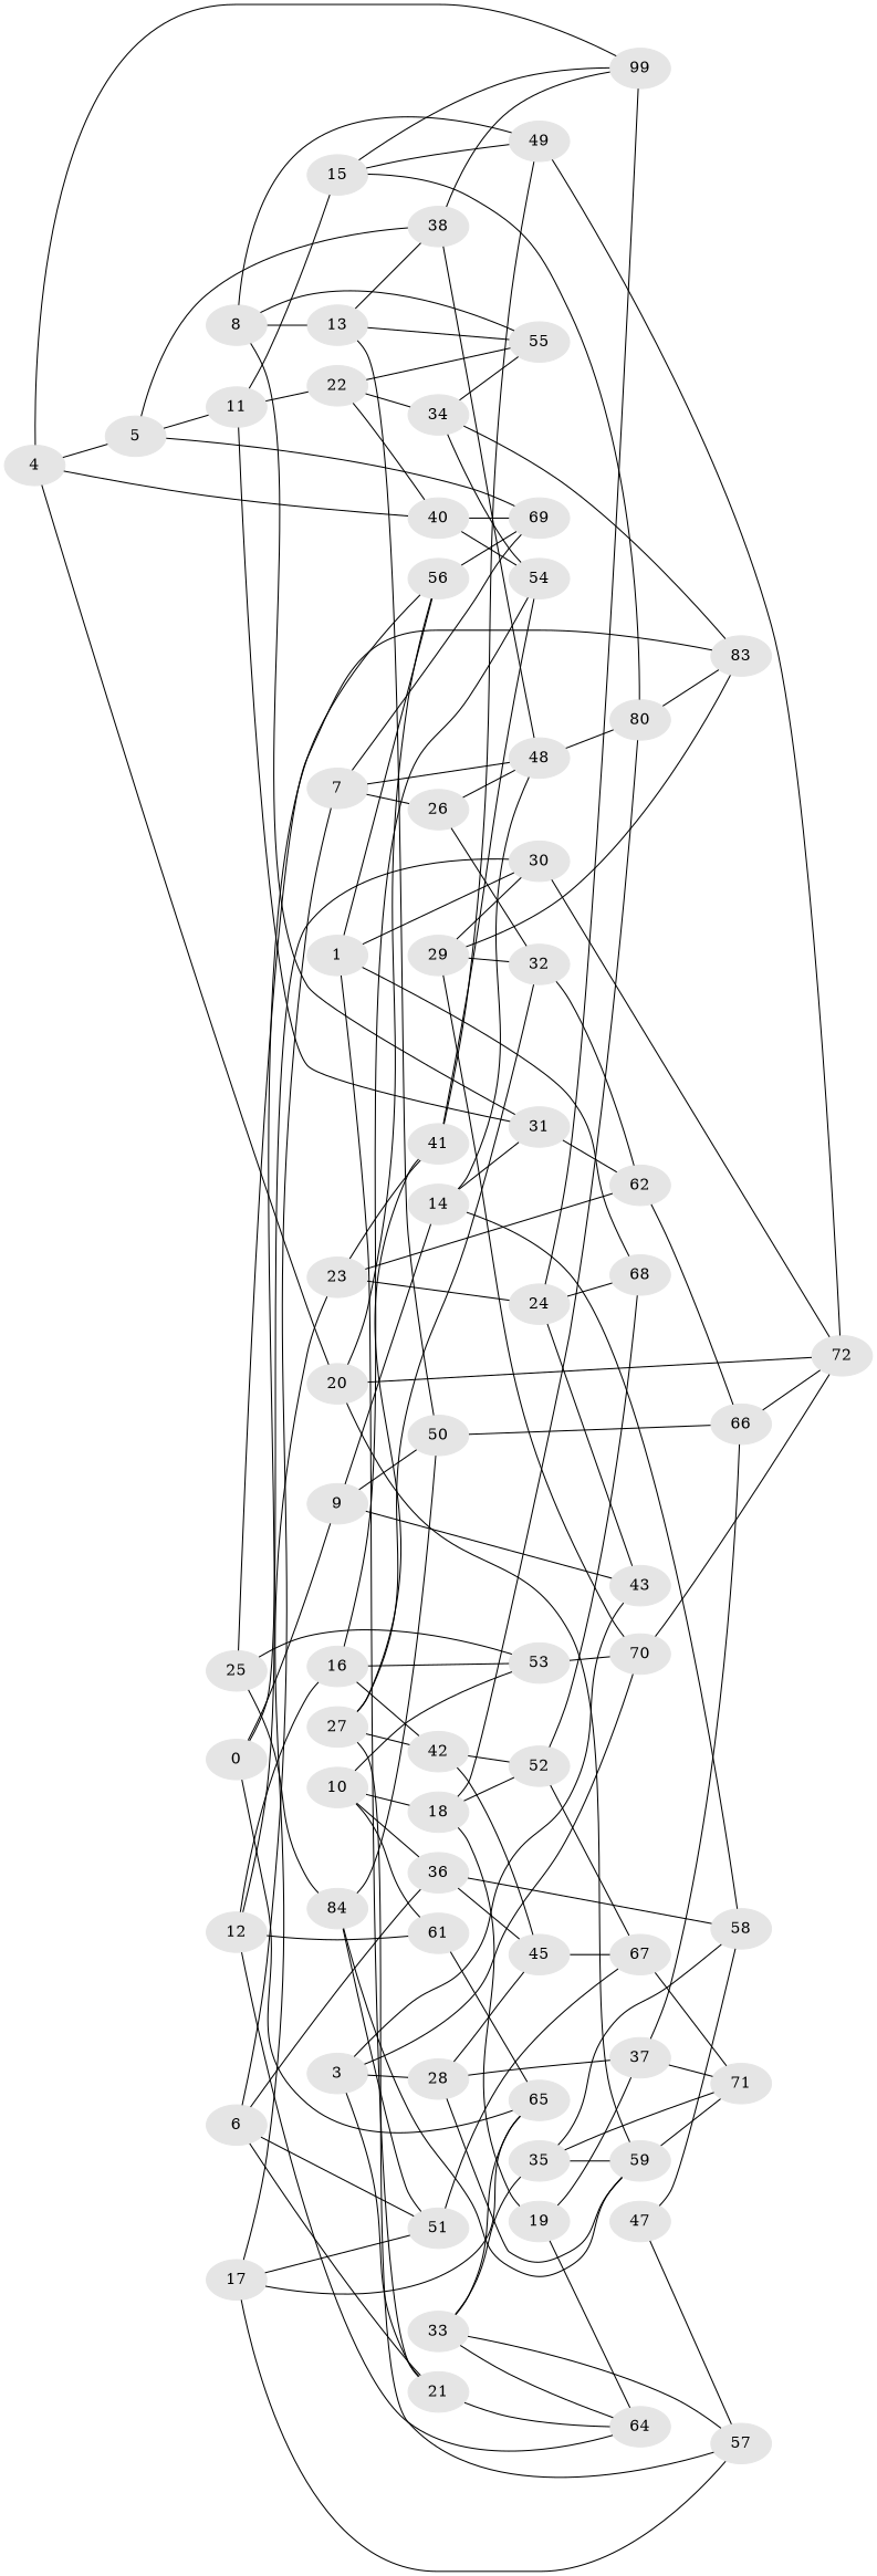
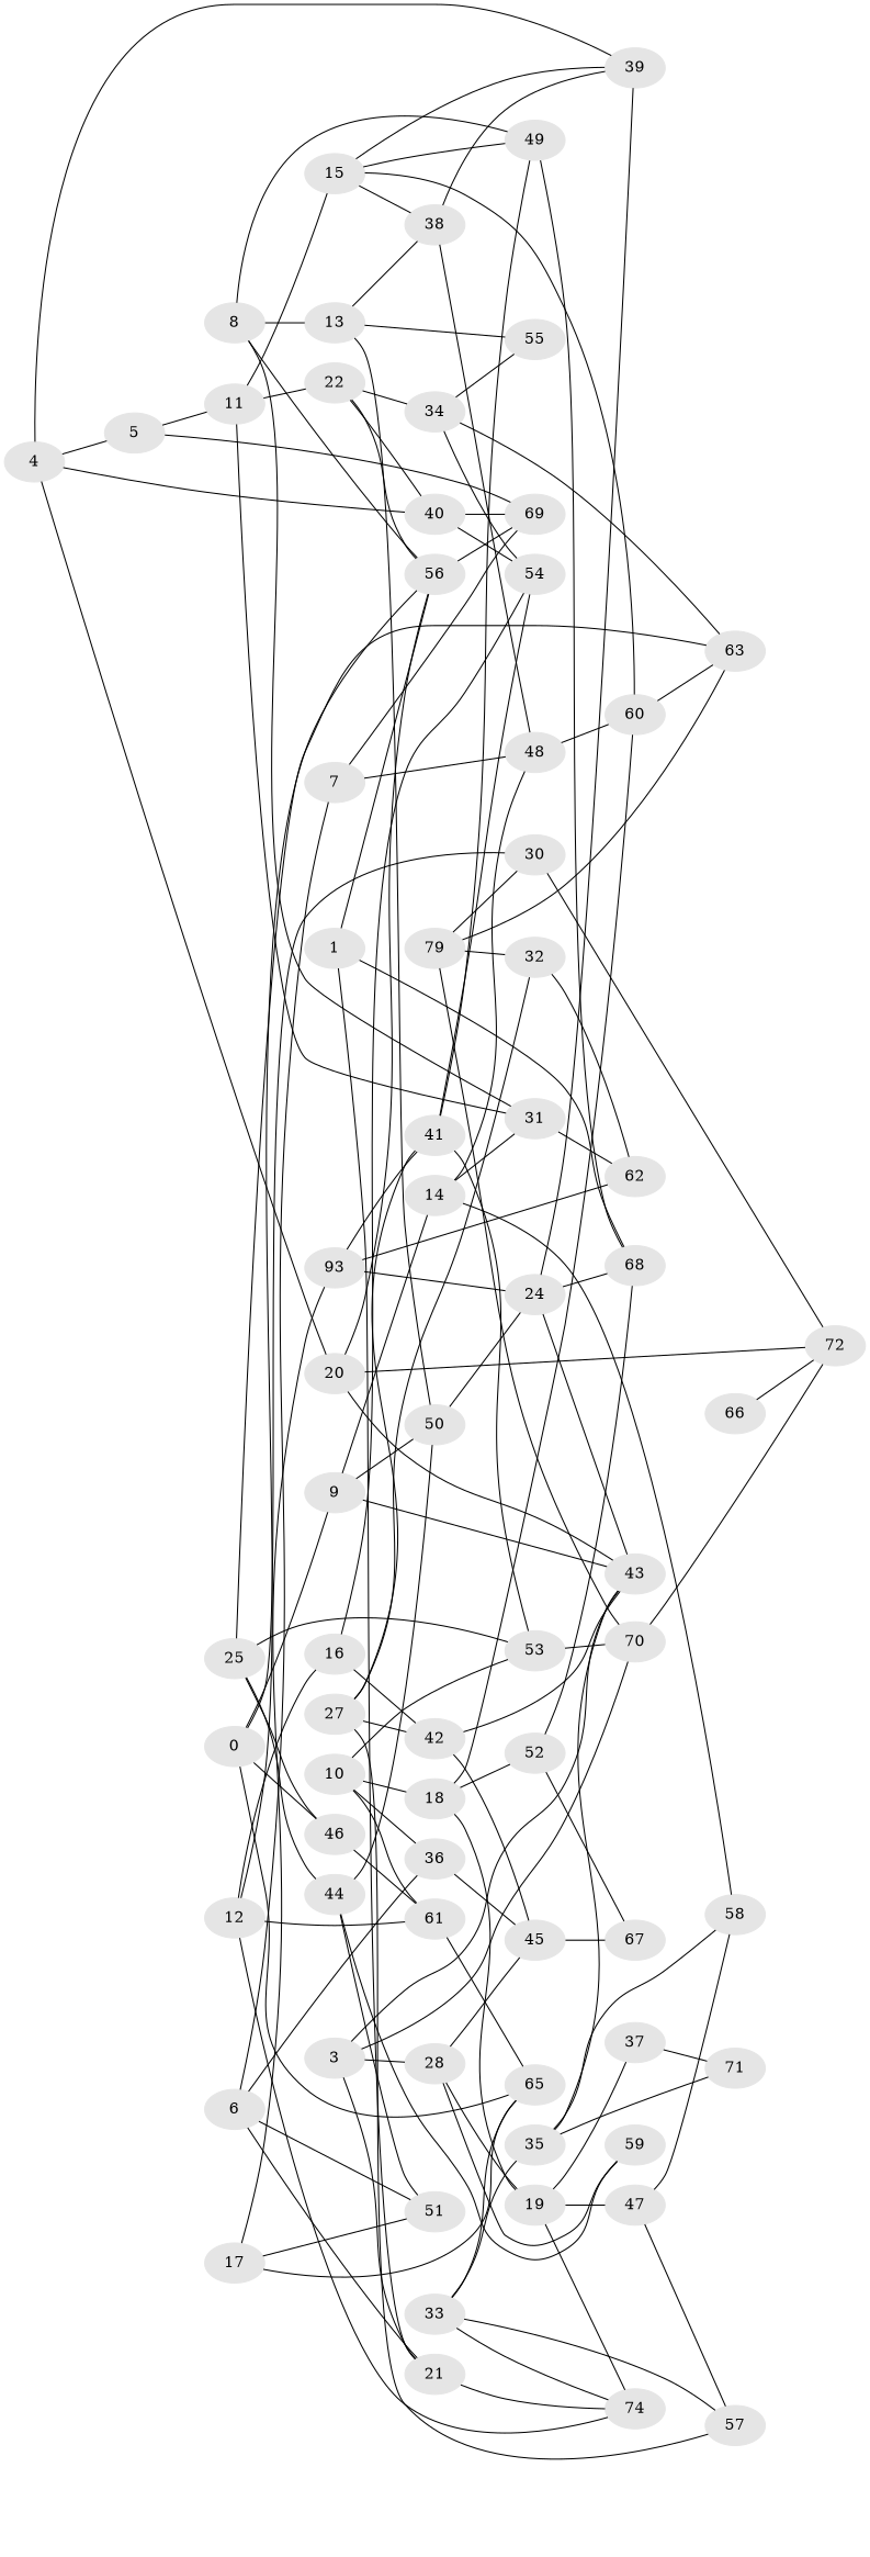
  graph {
    rankdir=LR
    node [color=gray90 style=filled]
    1
    21
    30
    56
    68
-   64
+   64 [label=74]
    72
    69
    n9 [label=0]
    9
+   46
    65
    43
    14
    50
    61
    3
    28
    70
    37
    59
    45
    4
    5
    20
-   39 [label=99]
+   39
    40
    11
    38
    54
    31
    15
    22
    48
    6
    7
    36
    51
-   26
    58
    67
    32
-   60 [label=80]
+   60
    8
    13
    49
    55
    62
    66
    10
    18
    53
    19
    52
    34
    12
    16
    42
-   63 [label=83]
+   63
    17
-   23
+   23 [label=93]
    57
    24
    41
    47
    71
    25
-   44 [label=84]
+   44
    27
-   29
+   29 [label=79]
    33
    35
    1 -- 21
-   1 -- 30
    1 -- 56
    1 -- 68
    21 -- 64
    30 -- 72
    56 -- 69
    n9 -- 30
    n9 -- 9
+   n9 -- 46
    n9 -- 65
    9 -- 43
    9 -- 14
    9 -- 50
+   46 -- 61
    14 -- 31
    14 -- 48
    14 -- 58
-   50 -- 66
+   50 -- 24
    61 -- 65
    3 -- 21
    3 -- 43
    3 -- 28
    3 -- 70
-   28 -- 37
+   28 -- 19
    28 -- 59
    28 -- 45
    70 -- 72
-   37 -- 66
    37 -- 71
-   59 -- 71
    45 -- 67
    4 -- 5
    4 -- 20
    4 -- 39
    4 -- 40
    5 -- 69
    5 -- 11
-   5 -- 38
+   15 -- 38
    20 -- 56
    20 -- 72
-   20 -- 59
+   20 -- 43
    40 -- 69
    40 -- 54
    11 -- 31
    11 -- 15
    11 -- 22
    38 -- 39
    38 -- 48
    31 -- 62
    15 -- 39
    15 -- 60
    15 -- 49
    22 -- 40
-   22 -- 55
+   22 -- 56
    22 -- 34
    48 -- 60
    6 -- 21
    6 -- 7
    6 -- 36
    6 -- 51
    7 -- 69
    7 -- 48
-   7 -- 26
    36 -- 45
-   36 -- 58
-   51 -- 67
-   26 -- 48
-   26 -- 32
-   67 -- 71
    32 -- 62
    60 -- 63
    8 -- 31
    8 -- 13
    8 -- 49
-   8 -- 55
+   8 -- 56
    13 -- 50
    13 -- 38
    13 -- 55
-   49 -- 72
-   62 -- 66
+   49 -- 68
    66 -- 72
    10 -- 61
    10 -- 36
    10 -- 18
    10 -- 53
    18 -- 60
    18 -- 19
    18 -- 52
    53 -- 70
    19 -- 64
    19 -- 37
+   19 -- 47
    52 -- 68
    52 -- 67
    34 -- 54
    34 -- 55
    34 -- 63
    12 -- 56
    12 -- 64
    12 -- 61
    12 -- 16
    16 -- 54
-   16 -- 53
+   41 -- 53
    16 -- 42
    42 -- 45
-   42 -- 52
+   42 -- 43
    17 -- 65
    17 -- 51
    17 -- 23
-   17 -- 57
    23 -- 62
    23 -- 24
    23 -- 41
    24 -- 68
    24 -- 43
    24 -- 39
    41 -- 54
    41 -- 49
    47 -- 58
    47 -- 57
+   25 -- 46
    25 -- 53
    25 -- 63
    25 -- 44
    44 -- 50
    44 -- 59
    44 -- 51
    27 -- 32
    27 -- 42
    27 -- 57
    27 -- 41
    29 -- 30
    29 -- 70
    29 -- 32
    29 -- 63
    33 -- 64
    33 -- 65
    33 -- 57
    33 -- 35
-   35 -- 59
+   35 -- 43
    35 -- 58
    35 -- 71
  }
